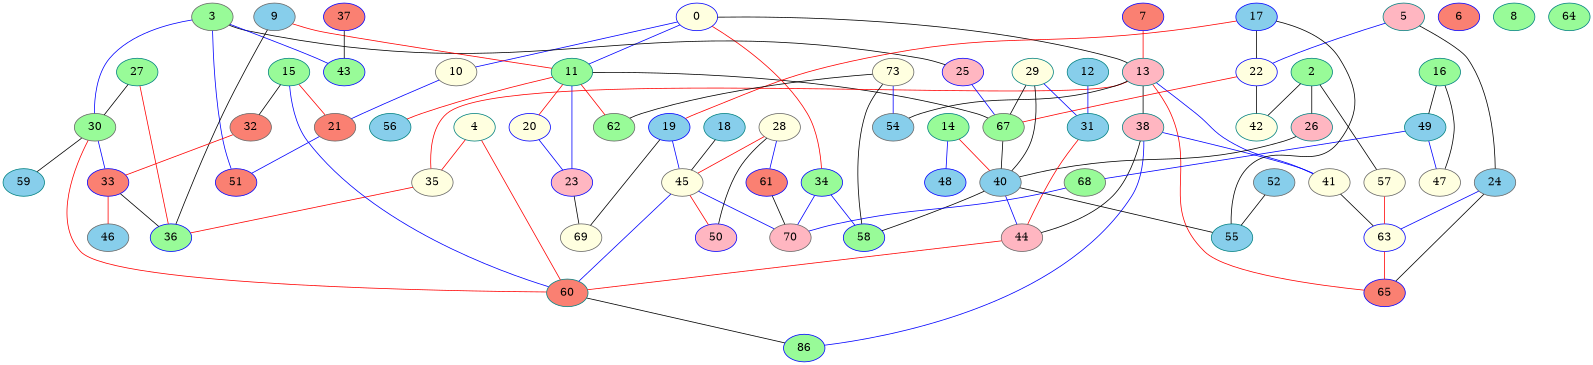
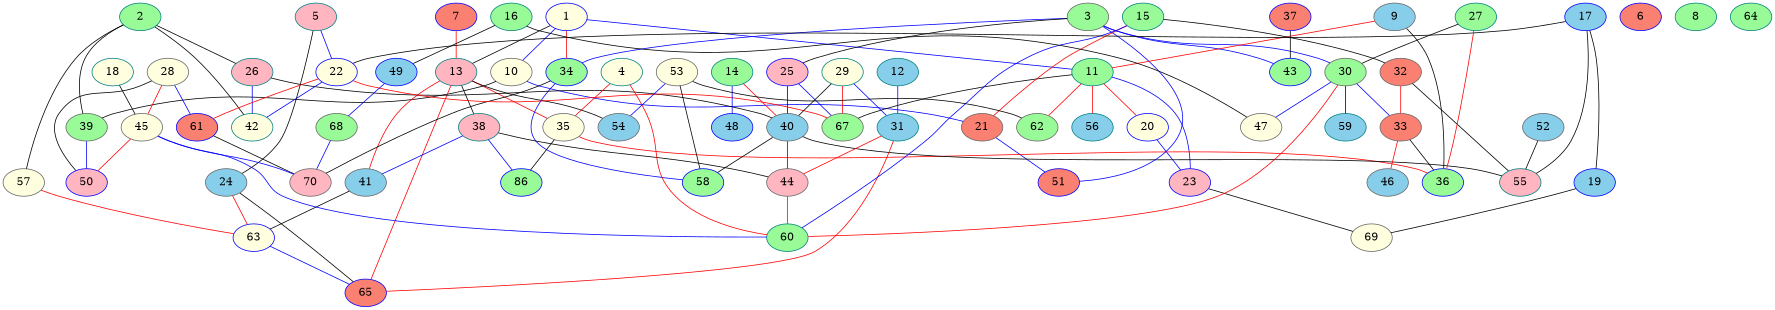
  graph {
    node [color=gray40 fillcolor=palegreen style=filled]
    edge [color=black]
-   1 [color=blue fillcolor=lightyellow label=0]
+   1 [color=blue fillcolor=lightyellow]
    10 [fillcolor=lightyellow]
    11 [color=teal]
    13 [color=teal fillcolor=lightpink]
    34 [color=blue]
+   39
    21 [fillcolor=salmon]
    20 [color=blue fillcolor=lightyellow]
    23 [color=blue fillcolor=lightpink]
    56 [color=teal fillcolor=skyblue]
    62
    67
    35 [fillcolor=lightyellow]
    38 [color=teal fillcolor=lightpink]
-   41 [fillcolor=lightyellow]
+   41 [fillcolor=skyblue]
    54 [fillcolor=skyblue]
    65 [color=blue fillcolor=salmon]
    58 [color=blue]
    70 [fillcolor=lightpink]
    2 [color=teal]
    26 [color=teal fillcolor=lightpink]
    42 [color=teal fillcolor=lightyellow]
    57 [fillcolor=lightyellow]
    40 [fillcolor=skyblue]
    50 [color=blue fillcolor=lightpink]
    63 [color=blue fillcolor=lightyellow]
    3
    25 [color=blue fillcolor=lightpink]
    30
    43 [color=blue]
    51 [color=blue fillcolor=salmon]
-   60 [color=teal fillcolor=salmon]
+   60 [color=teal]
    47 [fillcolor=lightyellow]
-   33 [color=blue fillcolor=salmon]
+   33 [fillcolor=salmon]
    59 [color=teal fillcolor=skyblue]
    4 [color=teal fillcolor=lightyellow]
    36 [color=blue]
    n38 [color=blue label=86]
    5 [color=teal fillcolor=lightpink]
    22 [color=blue fillcolor=lightyellow]
    24 [fillcolor=skyblue]
    61 [color=blue fillcolor=salmon]
    6 [color=blue fillcolor=salmon]
    7 [color=blue fillcolor=salmon]
    8 [color=teal]
    9 [fillcolor=skyblue]
    69 [fillcolor=lightyellow]
    12 [color=teal fillcolor=skyblue]
    31 [color=teal fillcolor=skyblue]
    44 [fillcolor=lightpink]
    14 [color=teal]
    48 [color=blue fillcolor=skyblue]
-   55 [color=teal fillcolor=skyblue]
+   55 [color=teal fillcolor=lightpink]
    15 [color=teal]
    32 [fillcolor=salmon]
    16 [color=teal]
-   49 [color=teal fillcolor=skyblue]
+   49 [color=blue fillcolor=skyblue]
    68
    17 [color=blue fillcolor=skyblue]
    19 [color=blue fillcolor=skyblue]
    45 [fillcolor=lightyellow]
-   18 [color=teal fillcolor=skyblue]
+   18 [color=teal fillcolor=lightyellow]
    27 [color=teal]
    28 [fillcolor=lightyellow]
    29 [color=teal fillcolor=lightyellow]
    46 [fillcolor=skyblue]
    37 [color=blue fillcolor=salmon]
    52 [fillcolor=skyblue]
-   53 [fillcolor=lightyellow label=73]
+   53 [fillcolor=lightyellow]
    64 [color=teal]
    1 -- 10 [color=blue]
    1 -- 11 [color=blue]
    1 -- 13
    1 -- 34 [color=red]
+   10 -- 39
    10 -- 21 [color=blue]
    11 -- 20 [color=red]
    11 -- 23 [color=blue]
    11 -- 56 [color=red]
    11 -- 62 [color=red]
    11 -- 67
    13 -- 35 [color=red]
    13 -- 38
-   13 -- 41 [color=blue]
+   13 -- 41 [color=red]
    13 -- 54
    13 -- 65 [color=red]
    34 -- 58 [color=blue]
-   34 -- 70 [color=blue]
+   34 -- 70
+   39 -- 50 [color=blue]
    21 -- 51 [color=blue]
    20 -- 23 [color=blue]
    23 -- 69
    35 -- 36 [color=red]
    38 -- 41 [color=blue]
    38 -- n38 [color=blue]
    38 -- 44
    41 -- 63
+   2 -- 39
    2 -- 26
    2 -- 42
    2 -- 57
+   26 -- 42 [color=blue]
    26 -- 40
    57 -- 63 [color=red]
    40 -- 58
    40 -- 44 [color=blue]
    40 -- 55
-   63 -- 65 [color=red]
+   63 -- 65 [color=blue]
+   3 -- 34 [color=blue]
    3 -- 25
    3 -- 30 [color=blue]
    3 -- 43 [color=blue]
    3 -- 51 [color=blue]
    25 -- 67 [color=blue]
-   67 -- 40
+   25 -- 40
    30 -- 60 [color=red]
-   49 -- 47 [color=blue]
+   30 -- 47 [color=blue]
    30 -- 33 [color=blue]
    30 -- 59
-   60 -- n38
+   35 -- n38
    33 -- 36
    33 -- 46 [color=red]
    4 -- 35 [color=red]
    4 -- 60 [color=red]
    5 -- 22 [color=blue]
    5 -- 24
    22 -- 67 [color=red]
-   22 -- 42
+   22 -- 42 [color=blue]
+   22 -- 61 [color=red]
    24 -- 65
-   24 -- 63 [color=blue]
+   24 -- 63 [color=red]
    61 -- 70
    7 -- 13 [color=red]
    9 -- 11 [color=red]
    9 -- 36
    12 -- 31 [color=blue]
+   31 -- 65 [color=red]
    31 -- 44 [color=red]
    44 -- 60 [color=red]
    14 -- 40 [color=red]
    14 -- 48 [color=blue]
    15 -- 21 [color=red]
    15 -- 60 [color=blue]
    15 -- 32
    32 -- 33 [color=red]
+   32 -- 55
    16 -- 47
    16 -- 49
    49 -- 68 [color=blue]
    68 -- 70 [color=blue]
    17 -- 22
    17 -- 55
-   17 -- 19 [color=red]
+   17 -- 19
    19 -- 69
-   19 -- 45 [color=blue]
    45 -- 70 [color=blue]
    45 -- 50 [color=red]
    45 -- 60 [color=blue]
    18 -- 45
    27 -- 30
    27 -- 36 [color=red]
    28 -- 50
    28 -- 61 [color=blue]
    28 -- 45 [color=red]
-   29 -- 67
+   29 -- 67 [color=red]
    29 -- 40
    29 -- 31 [color=blue]
    37 -- 43
    52 -- 55
    53 -- 62
    53 -- 54 [color=blue]
    53 -- 58
  }
